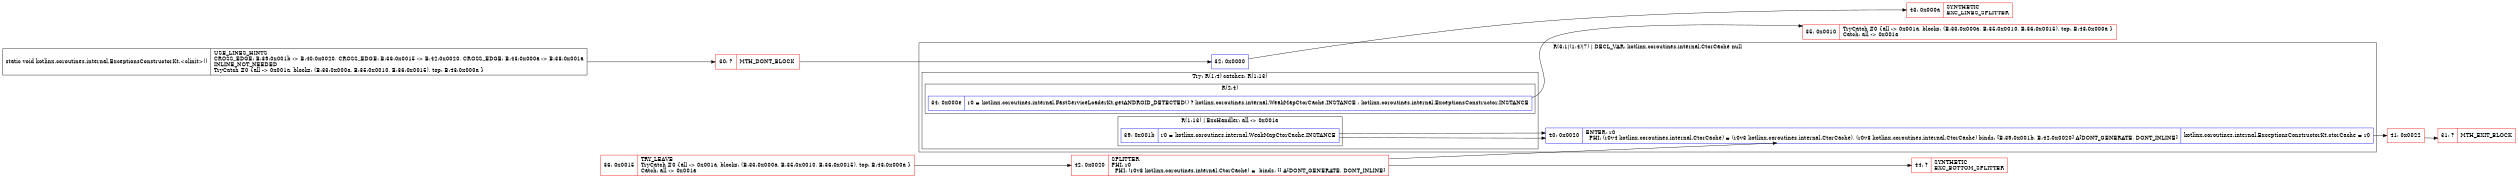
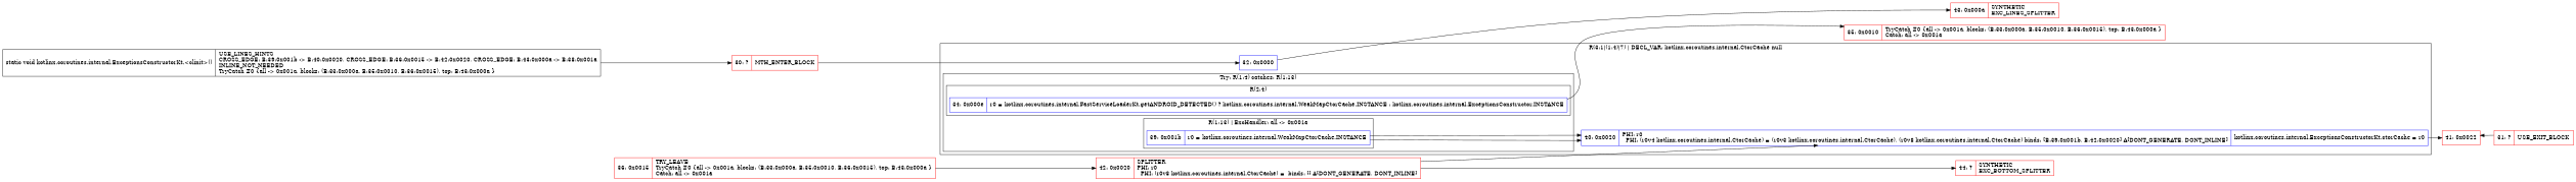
  digraph {
    rankdir=LR
    node [color=red shape=record]
    n1 [color=blue label="{34\:\ 0x000e|r0 = kotlinx.coroutines.internal.FastServiceLoaderKt.getANDROID_DETECTED() ? kotlinx.coroutines.internal.WeakMapCtorCache.INSTANCE : kotlinx.coroutines.internal.ExceptionsConstructor.INSTANCE\l}"]
    n2 [color=blue label="{39\:\ 0x001b|r0 = kotlinx.coroutines.internal.WeakMapCtorCache.INSTANCE\l}"]
    n3 [color=blue label="{32\:\ 0x0000}"]
-   n4 [color=blue label="{40\:\ 0x0020|ENTER: r0 \l  PHI: (r0v4 kotlinx.coroutines.internal.CtorCache) = (r0v3 kotlinx.coroutines.internal.CtorCache), (r0v8 kotlinx.coroutines.internal.CtorCache) binds: [B:39:0x001b, B:42:0x0020] A[DONT_GENERATE, DONT_INLINE]\l|kotlinx.coroutines.internal.ExceptionsConstructorKt.ctorCache = r0\l}"]
+   n4 [color=blue label="{40\:\ 0x0020|PHI: r0 \l  PHI: (r0v4 kotlinx.coroutines.internal.CtorCache) = (r0v3 kotlinx.coroutines.internal.CtorCache), (r0v8 kotlinx.coroutines.internal.CtorCache) binds: [B:39:0x001b, B:42:0x0020] A[DONT_GENERATE, DONT_INLINE]\l|kotlinx.coroutines.internal.ExceptionsConstructorKt.ctorCache = r0\l}"]
    n5 [label="{35\:\ 0x0010|TryCatch #0 \{all \-\> 0x001a, blocks: (B:33:0x000a, B:35:0x0010, B:36:0x0015), top: B:43:0x000a \}\lCatch: all \-\> 0x001a\l}"]
    n6 [label="{43\:\ 0x000a|SYNTHETIC\lEXC_LINES_SPLITTER\l}"]
    n7 [label="{41\:\ 0x0022}"]
    n8 [label="{36\:\ 0x0015|TRY_LEAVE\lTryCatch #0 \{all \-\> 0x001a, blocks: (B:33:0x000a, B:35:0x0010, B:36:0x0015), top: B:43:0x000a \}\lCatch: all \-\> 0x001a\l}"]
    n9 [label="{42\:\ 0x0020|SPLITTER\lPHI: r0 \l  PHI: (r0v8 kotlinx.coroutines.internal.CtorCache) =  binds: [] A[DONT_GENERATE, DONT_INLINE]\l}"]
-   n10 [label="{31\:\ ?|MTH_EXIT_BLOCK\l}"]
-   n11 [label="{30\:\ ?|MTH_DONT_BLOCK\l}"]
+   n10 [label="{31\:\ ?|USE_EXIT_BLOCK\l}"]
+   n11 [label="{30\:\ ?|MTH_ENTER_BLOCK\l}"]
    n12 [label="{44\:\ ?|SYNTHETIC\lEXC_BOTTOM_SPLITTER\l}"]
    n13 [label="{static void kotlinx.coroutines.internal.ExceptionsConstructorKt.\<clinit\>()  | USE_LINES_HINTS\lCROSS_EDGE: B:39:0x001b \-\> B:40:0x0020, CROSS_EDGE: B:36:0x0015 \-\> B:42:0x0020, CROSS_EDGE: B:43:0x000a \-\> B:38:0x001a\lINLINE_NOT_NEEDED\lTryCatch #0 \{all \-\> 0x001a, blocks: (B:33:0x000a, B:35:0x0010, B:36:0x0015), top: B:43:0x000a \}\l}" color=""]
    subgraph cluster_1 {
      label="R(3:1|(1:4)|7) | DECL_VAR: kotlinx.coroutines.internal.CtorCache null\l"
      n3
      n4
      subgraph cluster_2 {
        label="Try: R(1:4) catches: R(1:13)"
        subgraph cluster_3 {
          label="R(2:4)"
          n1
        }
        subgraph cluster_4 {
          label="R(1:13) | ExcHandler: all \-\> 0x001a\l"
          n2
        }
      }
    }
    subgraph cluster_5 {
      label="R(1:13) | ExcHandler: all \-\> 0x001a\l"
    }
    n1 -> n5
    n2 -> n4
    n2 -> n4
    n3 -> n6
    n4 -> n7
-   n7 -> n10
+   n10 -> n7
    n8 -> n9
    n9 -> n4
    n9 -> n12
    n11 -> n3
    n13 -> n11
  }
